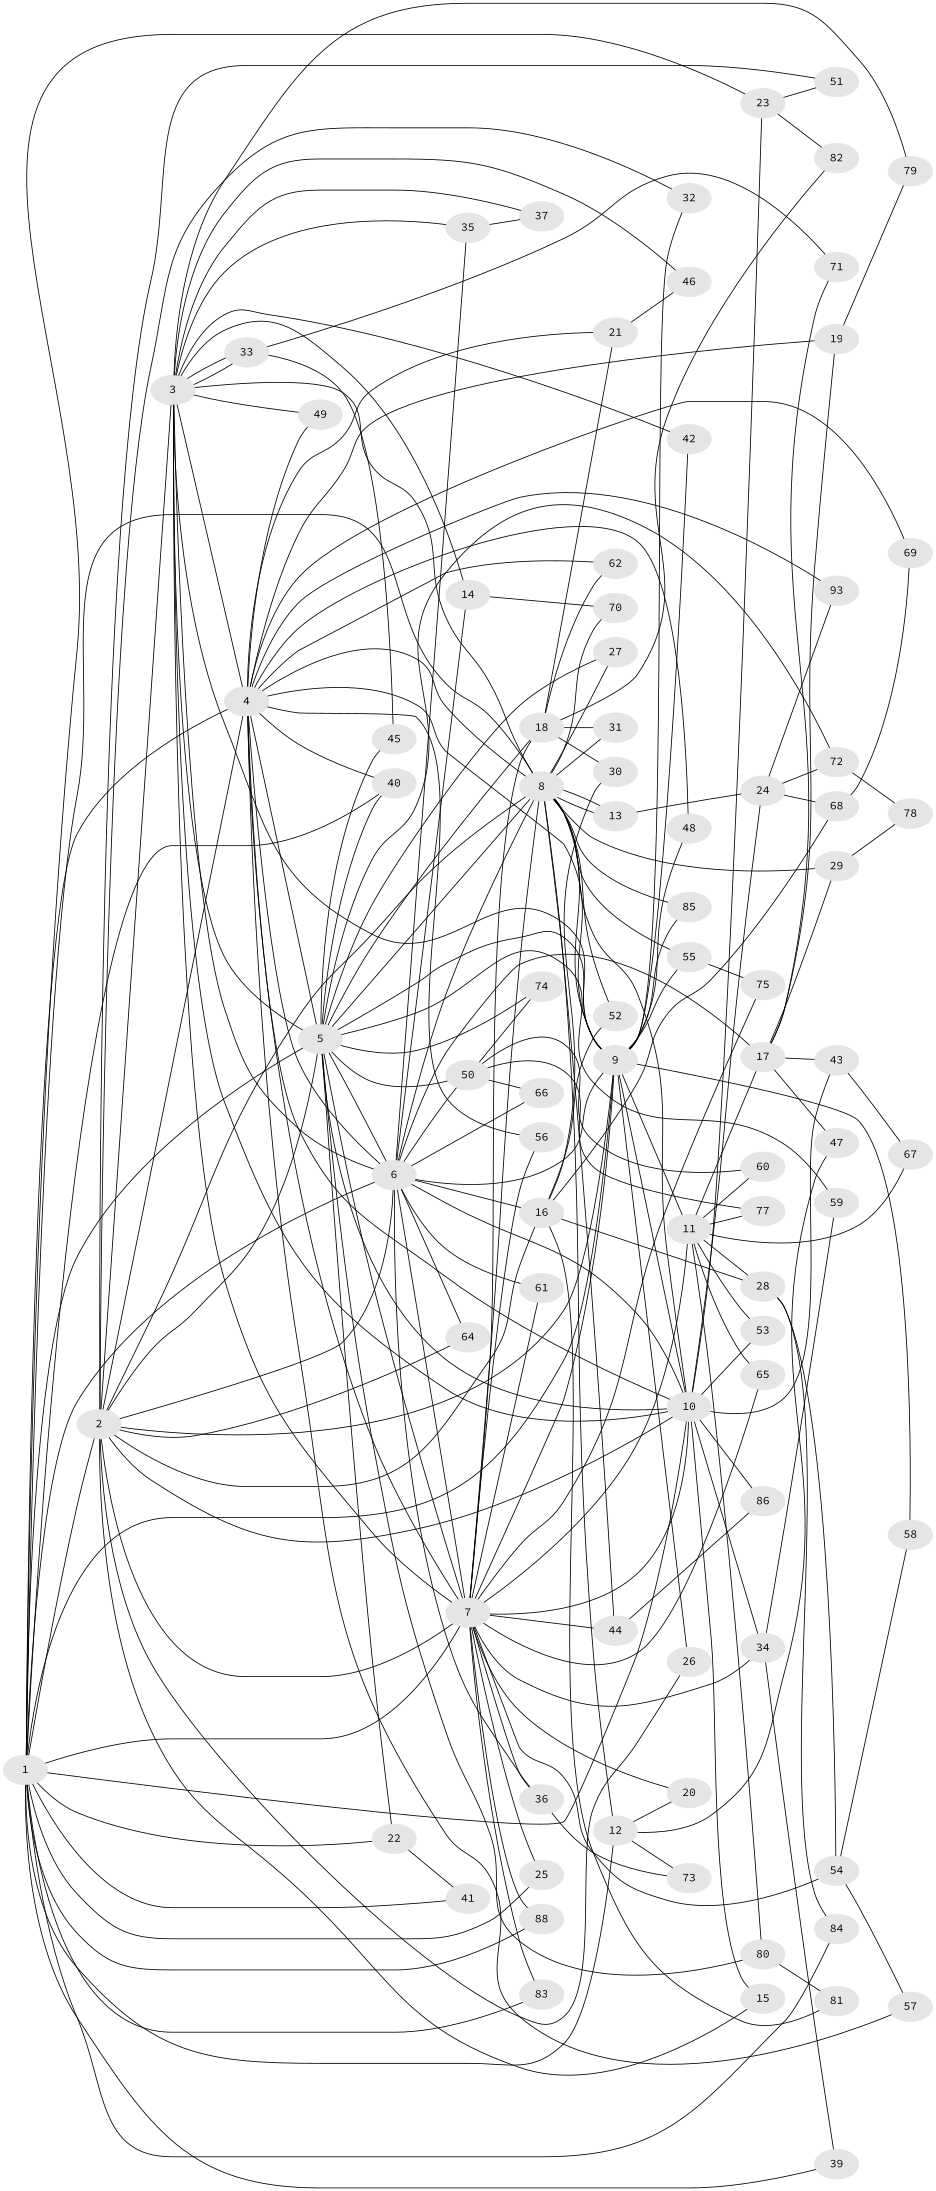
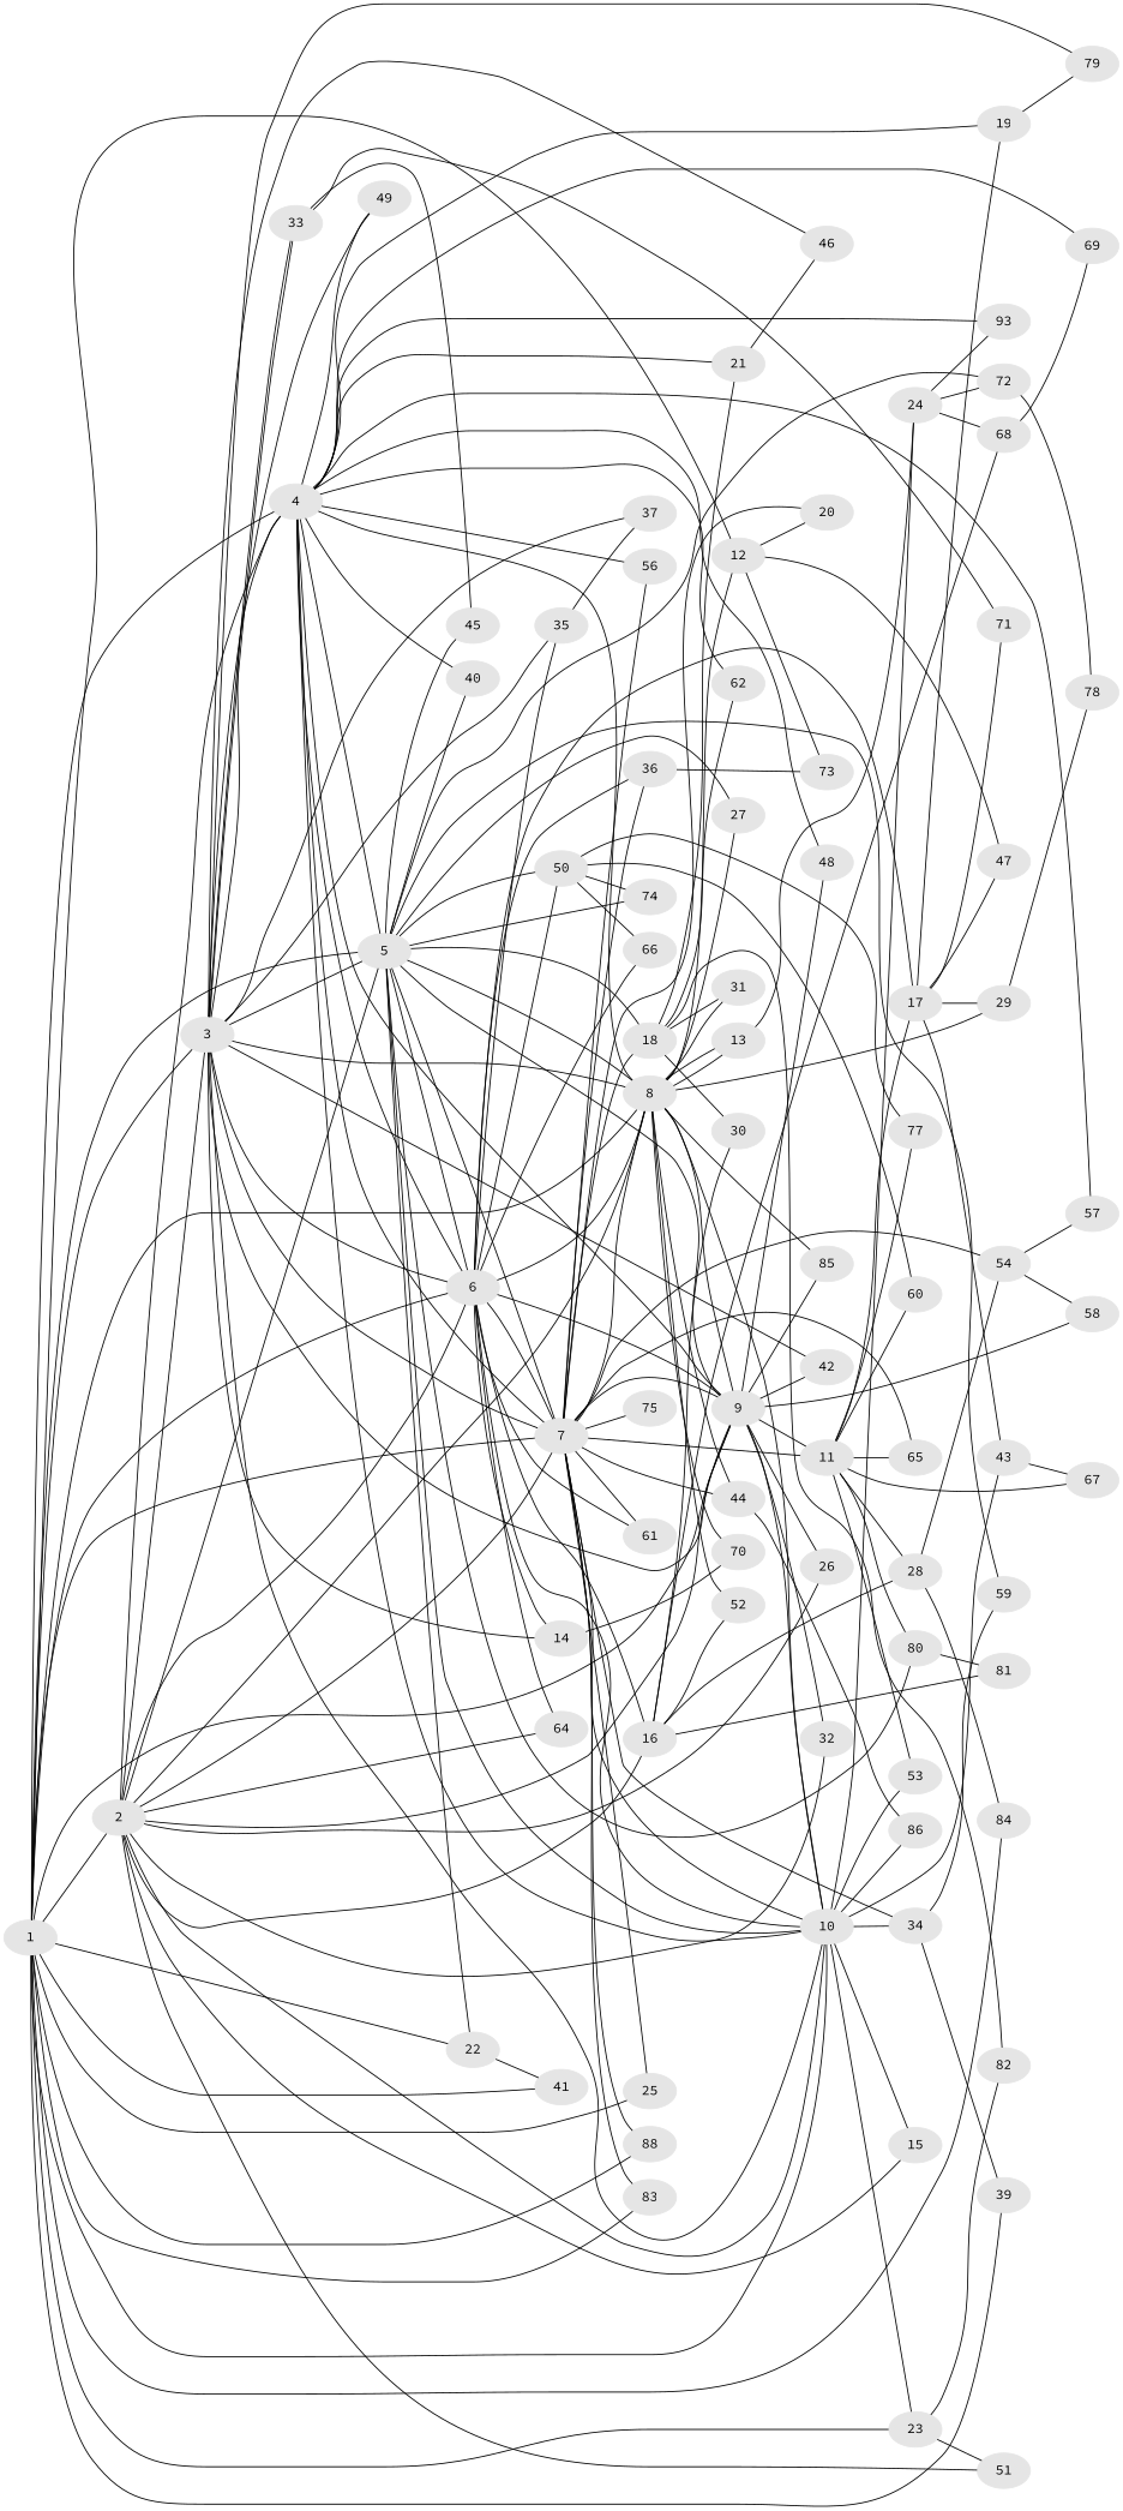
  graph {
    fontname="Source Code Pro"
    rankdir=LR
    node [color=gray90 fontname="Source Code Pro" style=filled]
    edge [fontname="Source Code Pro"]
    1
    2
    3
    4
    5
    6
    7
    8
    9
    10
    12
    22
    23
    25
    n15 [label=88]
    39
    41
    83
    84
    15
    16
    26
    32
    51
    64
    14
    33
    35
    37
    42
    46
    49
    79
    19
    21
    40
    48
    56
    57
    62
    n41 [label=93]
    69
    18
    27
    45
    50
    59
    72
    74
    80
    17
    36
    61
    66
    11
    20
    34
    44
    54
    65
    75
    13
    29
    31
    52
-   55
    70
    85
    58
    24
    43
    53
    n73 [label=86]
    47
    73
    82
    28
    30
    68
    81
    71
    60
    77
    78
    67
    1 -- 2
-   1 -- 40
+   1 -- 3
    1 -- 4
    1 -- 5
    1 -- 6
    1 -- 7
    1 -- 8
    1 -- 9
    1 -- 10
    1 -- 12
    1 -- 22
    1 -- 23
    1 -- 25
    1 -- n15
    1 -- 39
    1 -- 41
    1 -- 83
    1 -- 84
    2 -- 3
    2 -- 4
    2 -- 5
    2 -- 6
    2 -- 7
    2 -- 8
    2 -- 9
    2 -- 10
    2 -- 15
    2 -- 16
    2 -- 26
    2 -- 32
    2 -- 51
    2 -- 64
    3 -- 4
    3 -- 5
    3 -- 6
    3 -- 7
    3 -- 8
    3 -- 9
    3 -- 10
    3 -- 14
    3 -- 33
    3 -- 33
    3 -- 35
    3 -- 37
    3 -- 42
    3 -- 46
    3 -- 49
    3 -- 79
    4 -- 5
    4 -- 6
    4 -- 7
    4 -- 8
    4 -- 9
    4 -- 10
    4 -- 49
    4 -- 19
    4 -- 21
    4 -- 40
    4 -- 48
    4 -- 56
    4 -- 57
    4 -- 62
    4 -- n41
    4 -- 69
    5 -- 6
    5 -- 7
    5 -- 8
    5 -- 9
    5 -- 10
    5 -- 22
    5 -- 40
    5 -- 18
    5 -- 27
    5 -- 45
    5 -- 50
    5 -- 59
    5 -- 72
    5 -- 74
    5 -- 80
    6 -- 7
    6 -- 8
    6 -- 9
    6 -- 10
    6 -- 16
    6 -- 64
    6 -- 14
    6 -- 35
    6 -- 50
    6 -- 17
    6 -- 36
    6 -- 61
    6 -- 66
    7 -- 8
    7 -- 9
    7 -- 10
    7 -- 25
    7 -- n15
    7 -- 83
    7 -- 56
    7 -- 18
    7 -- 36
    7 -- 61
    7 -- 11
    7 -- 20
    7 -- 34
    7 -- 44
    7 -- 54
    7 -- 65
    7 -- 75
    8 -- 9
    8 -- 10
    8 -- 12
    8 -- 27
    8 -- 44
    8 -- 13
    8 -- 13
    8 -- 29
    8 -- 31
    8 -- 52
-   8 -- 55
    8 -- 70
    8 -- 85
    9 -- 10
    9 -- 26
    9 -- 32
    9 -- 42
    9 -- 48
    9 -- 11
-   9 -- 55
    9 -- 85
    9 -- 58
    10 -- 23
    10 -- 15
    10 -- 34
    10 -- 24
    10 -- 43
    10 -- 53
    10 -- n73
    12 -- 20
    12 -- 47
    12 -- 73
    22 -- 41
    23 -- 51
    23 -- 82
    16 -- 52
    16 -- 28
    16 -- 30
    16 -- 68
    16 -- 81
    14 -- 70
    33 -- 45
    33 -- 71
    35 -- 37
    19 -- 79
    21 -- 46
    18 -- 21
    18 -- 62
    18 -- 31
    18 -- 82
    18 -- 30
    50 -- 74
    50 -- 66
    50 -- 60
    50 -- 77
    72 -- 78
    80 -- 81
    17 -- 19
    17 -- 29
    17 -- 43
    17 -- 47
    17 -- 71
    36 -- 73
    11 -- 80
    11 -- 17
    11 -- 65
    11 -- 53
    11 -- 28
    11 -- 60
    11 -- 77
    11 -- 67
    34 -- 39
    34 -- 59
    44 -- n73
    54 -- 57
    54 -- 58
    13 -- 24
    29 -- 78
-   55 -- 75
    24 -- n41
    24 -- 72
    24 -- 68
    43 -- 67
    28 -- 84
    28 -- 54
    68 -- 69
  }
